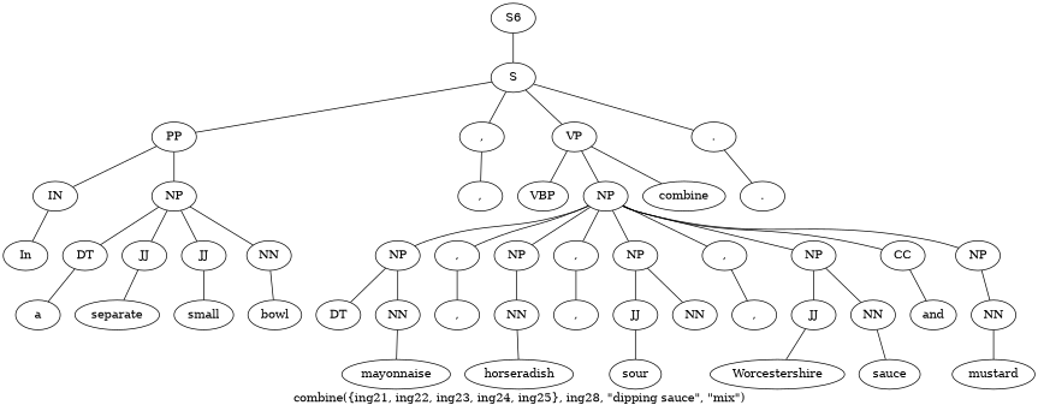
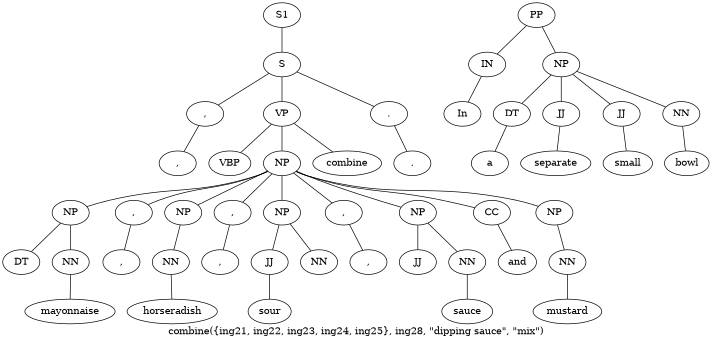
  graph {
    label="combine({ing21, ing22, ing23, ing24, ing25}, ing28, \"dipping sauce\", \"mix\")"
-   n1 [label=S6]
+   n1 [label=S1]
    n2 [label=S]
    n3 [label=PP]
    n4 [label=","]
    n5 [label=VP]
    n6 [label="."]
    n7 [label=IN]
    n8 [label=NP]
    n9 [label=","]
    n10 [label=VBP]
    n11 [label=NP]
    n12 [label=combine]
    n13 [label="."]
    n14 [label=In]
    n15 [label=DT]
    n16 [label=JJ]
    n17 [label=JJ]
    n18 [label=NN]
    n19 [label=a]
    n20 [label=separate]
    n21 [label=small]
    n22 [label=bowl]
    n23 [label=NP]
    n24 [label=","]
    n25 [label=NP]
    n26 [label=","]
    n27 [label=NP]
    n28 [label=","]
    n29 [label=NP]
    n30 [label=CC]
    n31 [label=NP]
    n32 [label=DT]
    n33 [label=NN]
    n34 [label=","]
    n35 [label=NN]
    n36 [label=","]
    n37 [label=JJ]
    n38 [label=NN]
    n39 [label=","]
    n40 [label=JJ]
    n41 [label=NN]
    n42 [label=and]
    n43 [label=NN]
    n44 [label=mayonnaise]
    n45 [label=horseradish]
    n46 [label=sour]
-   n47 [label=Worcestershire]
    n48 [label=sauce]
    n49 [label=mustard]
    n1 -- n2
-   n2 -- n3
    n2 -- n4
    n2 -- n5
    n2 -- n6
    n3 -- n7
    n3 -- n8
    n4 -- n9
    n5 -- n10
    n5 -- n11
    n5 -- n12
    n6 -- n13
    n7 -- n14
    n8 -- n15
    n8 -- n16
    n8 -- n17
    n8 -- n18
    n11 -- n23
    n11 -- n24
    n11 -- n25
    n11 -- n26
    n11 -- n27
    n11 -- n28
    n11 -- n29
    n11 -- n30
    n11 -- n31
    n15 -- n19
    n16 -- n20
    n17 -- n21
    n18 -- n22
    n23 -- n32
    n23 -- n33
    n24 -- n34
    n25 -- n35
    n26 -- n36
    n27 -- n37
    n27 -- n38
    n28 -- n39
    n29 -- n40
    n29 -- n41
    n30 -- n42
    n31 -- n43
    n33 -- n44
    n35 -- n45
    n37 -- n46
-   n40 -- n47
    n41 -- n48
    n43 -- n49
  }
